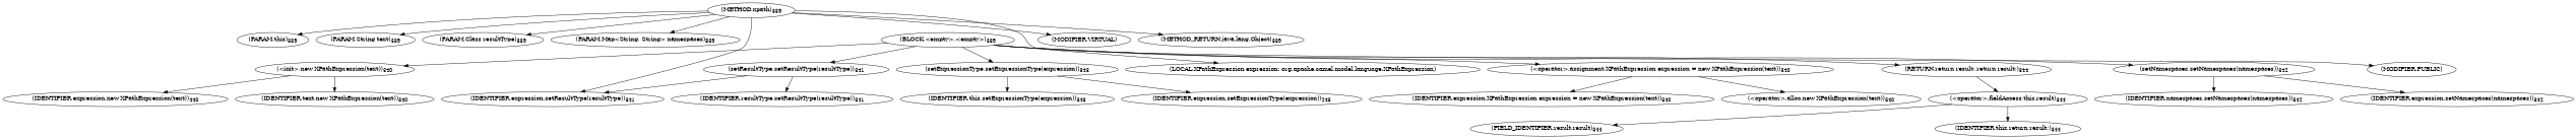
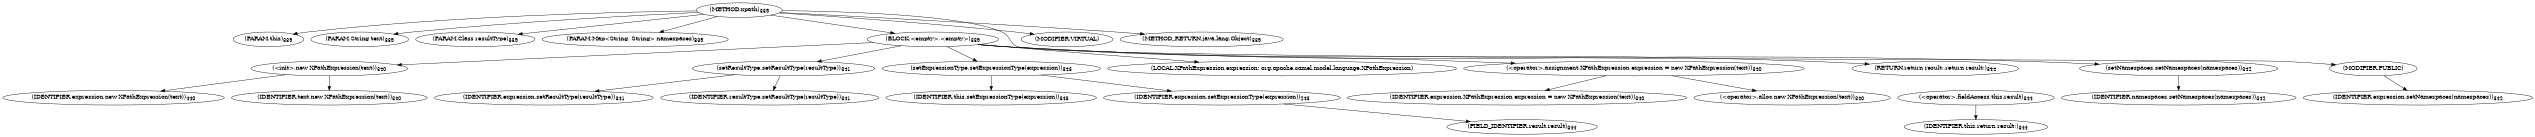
  digraph {
    n1 [label=<(METHOD,xpath)<SUB>339</SUB>>]
    n2 [label=<(PARAM,this)<SUB>339</SUB>>]
    n3 [label=<(PARAM,String text)<SUB>339</SUB>>]
    n4 [label=<(PARAM,Class resultType)<SUB>339</SUB>>]
    n5 [label=<(PARAM,Map&lt;String, String&gt; namespaces)<SUB>839</SUB>>]
    n6 [label=<(BLOCK,&lt;empty&gt;,&lt;empty&gt;)<SUB>339</SUB>>]
    n7 [label=<(MODIFIER,PUBLIC)>]
    n8 [label=<(MODIFIER,VIRTUAL)>]
    n9 [label=<(METHOD_RETURN,java.lang.Object)<SUB>339</SUB>>]
    n10 [label=<(LOCAL,XPathExpression expression: org.apache.camel.model.language.XPathExpression)>]
    n11 [label=<(&lt;operator&gt;.assignment,XPathExpression expression = new XPathExpression(text))<SUB>340</SUB>>]
    n12 [label=<(&lt;init&gt;,new XPathExpression(text))<SUB>340</SUB>>]
    n13 [label=<(setResultType,setResultType(resultType))<SUB>341</SUB>>]
    n14 [label=<(setNamespaces,setNamespaces(namespaces))<SUB>342</SUB>>]
    n15 [label=<(setExpressionType,setExpressionType(expression))<SUB>343</SUB>>]
    n16 [label=<(RETURN,return result;,return result;)<SUB>344</SUB>>]
    n17 [label=<(IDENTIFIER,expression,XPathExpression expression = new XPathExpression(text))<SUB>340</SUB>>]
    n18 [label=<(&lt;operator&gt;.alloc,new XPathExpression(text))<SUB>340</SUB>>]
    n19 [label=<(IDENTIFIER,expression,new XPathExpression(text))<SUB>440</SUB>>]
    n20 [label=<(IDENTIFIER,text,new XPathExpression(text))<SUB>340</SUB>>]
    n21 [label=<(IDENTIFIER,expression,setResultType(resultType))<SUB>341</SUB>>]
    n22 [label=<(IDENTIFIER,resultType,setResultType(resultType))<SUB>341</SUB>>]
    n23 [label=<(IDENTIFIER,expression,setNamespaces(namespaces))<SUB>342</SUB>>]
    n24 [label=<(IDENTIFIER,namespaces,setNamespaces(namespaces))<SUB>342</SUB>>]
    n25 [label=<(IDENTIFIER,this,setExpressionType(expression))<SUB>343</SUB>>]
    n26 [label=<(IDENTIFIER,expression,setExpressionType(expression))<SUB>243</SUB>>]
    n27 [label=<(&lt;operator&gt;.fieldAccess,this.result)<SUB>344</SUB>>]
    n28 [label=<(IDENTIFIER,this,return result;)<SUB>344</SUB>>]
    n29 [label=<(FIELD_IDENTIFIER,result,result)<SUB>344</SUB>>]
    n1 -> n2
    n1 -> n3
    n1 -> n4
    n1 -> n5
-   n1 -> n21
+   n1 -> n6
    n1 -> n7
    n1 -> n8
    n1 -> n9
    n6 -> n10
    n6 -> n11
    n6 -> n12
    n6 -> n13
    n6 -> n14
    n6 -> n15
    n6 -> n16
    n11 -> n17
    n11 -> n18
    n12 -> n19
    n12 -> n20
    n13 -> n21
    n13 -> n22
-   n14 -> n23
+   n7 -> n23
    n14 -> n24
    n15 -> n25
    n15 -> n26
-   n16 -> n27
    n27 -> n28
-   n27 -> n29
+   n26 -> n29
  }
